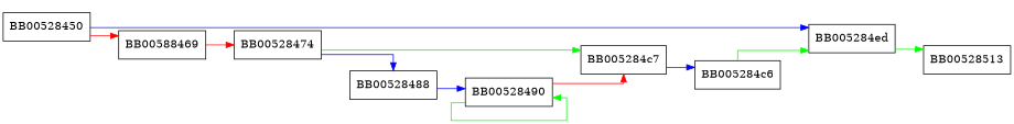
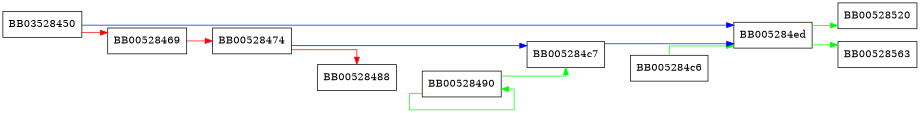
  digraph {
    rankdir=LR
    splines=ortho
    node [shape=box]
    edge [color=green]
-   BB00528450
+   BB00528450 [label=BB03528450]
    BB005284ed
-   BB00528469 [label=BB00588469]
-   BB00528513
+   BB00528469
+   BB00528520
+   BB00528513 [label=BB00528563]
    BB00528474
    BB005284c6
    n8 [label=BB005284c7]
    BB00528488
    BB00528490
    BB00528450 -> BB005284ed [color=blue]
    BB00528450 -> BB00528469 [color=red]
+   BB005284ed -> BB00528520
    BB005284ed -> BB00528513
    BB00528469 -> BB00528474 [color=red]
-   BB00528474 -> n8
-   BB00528474 -> BB00528488 [color=blue]
+   BB00528474 -> n8 [color=blue]
+   BB00528474 -> BB00528488 [color=red]
    BB005284c6 -> BB005284ed
-   n8 -> BB005284c6 [color=blue]
-   BB00528488 -> BB00528490 [color=blue]
-   BB00528490 -> n8 [color=red]
+   n8 -> BB005284ed [color=blue]
+   BB00528490 -> n8
    BB00528490 -> BB00528490
  }
